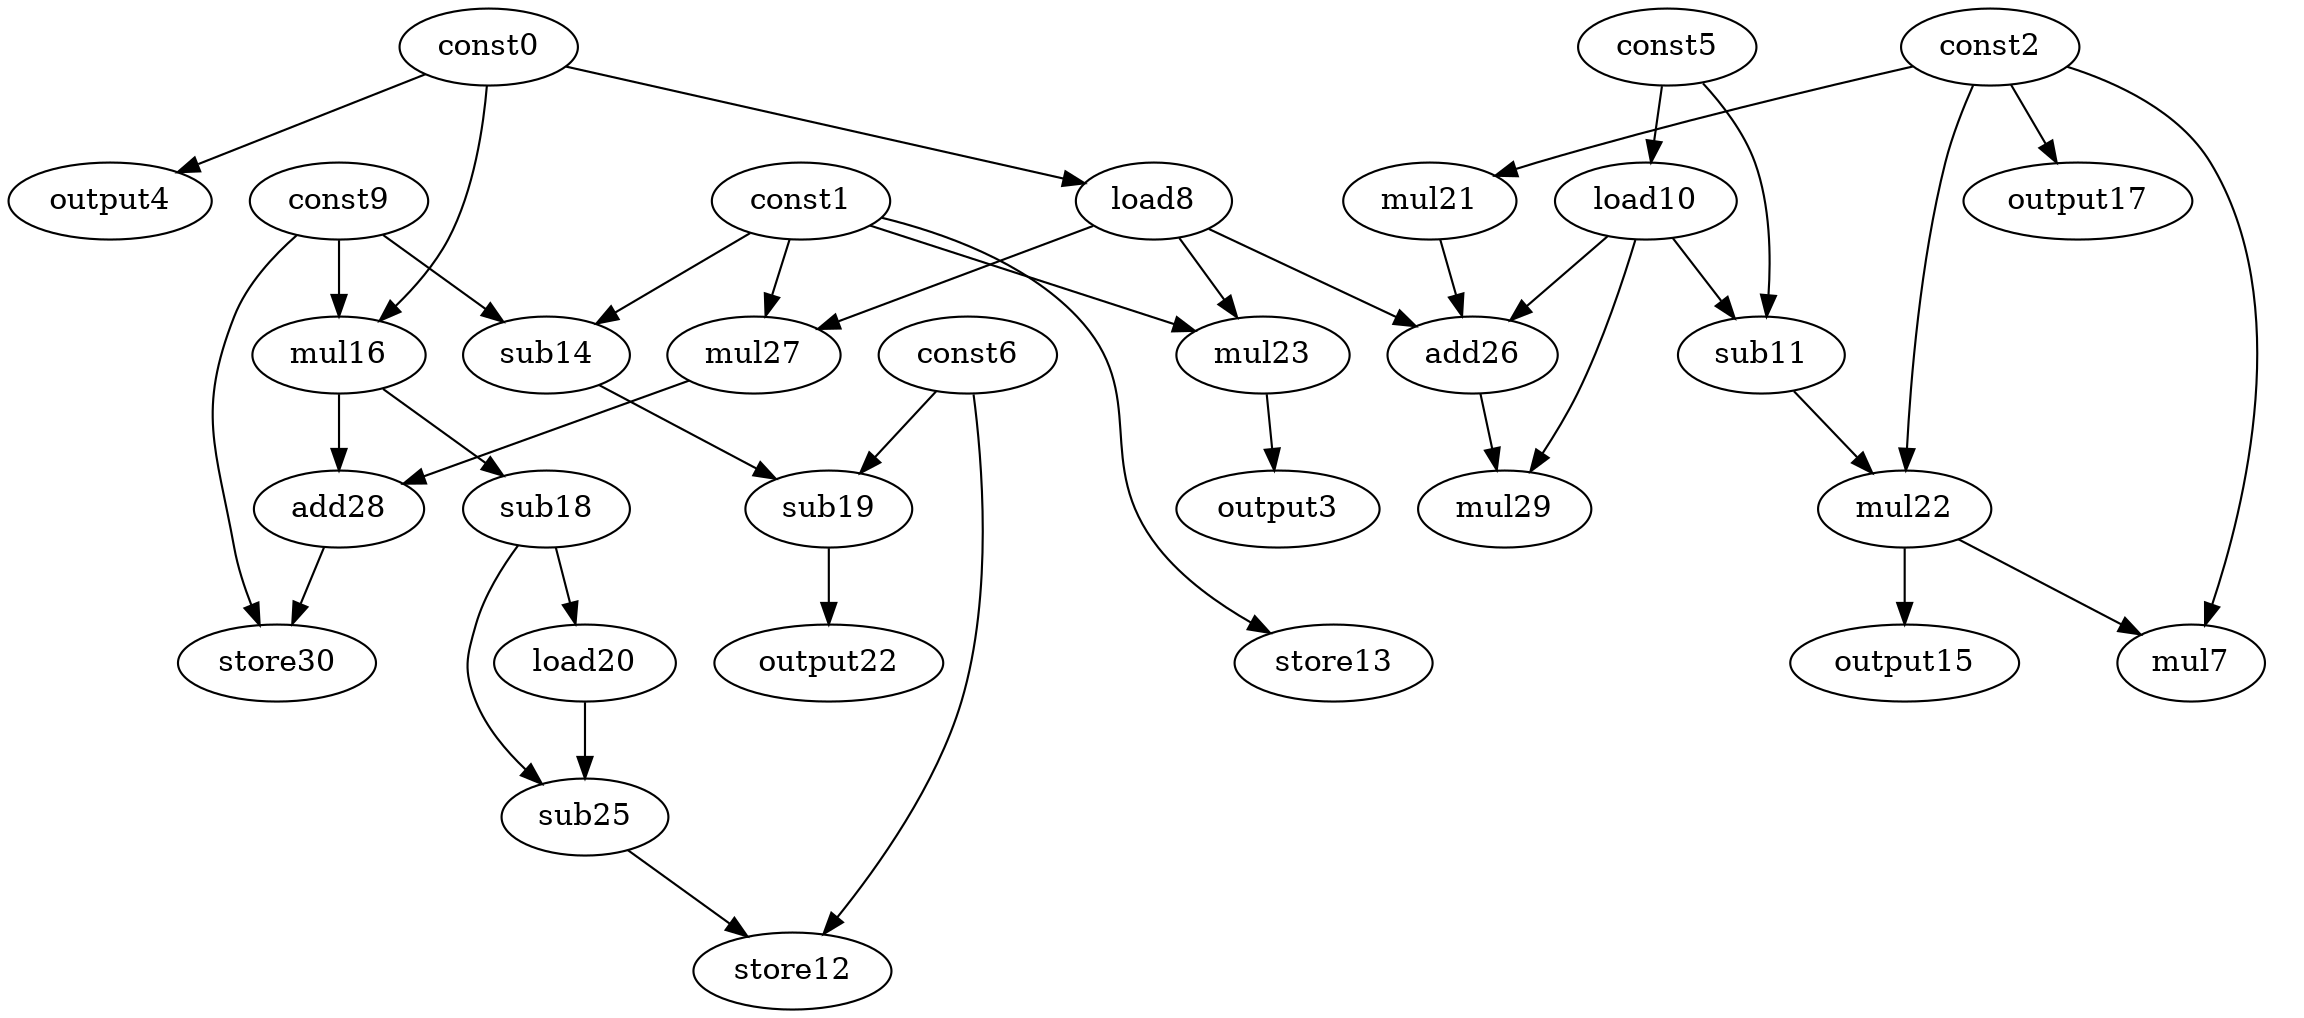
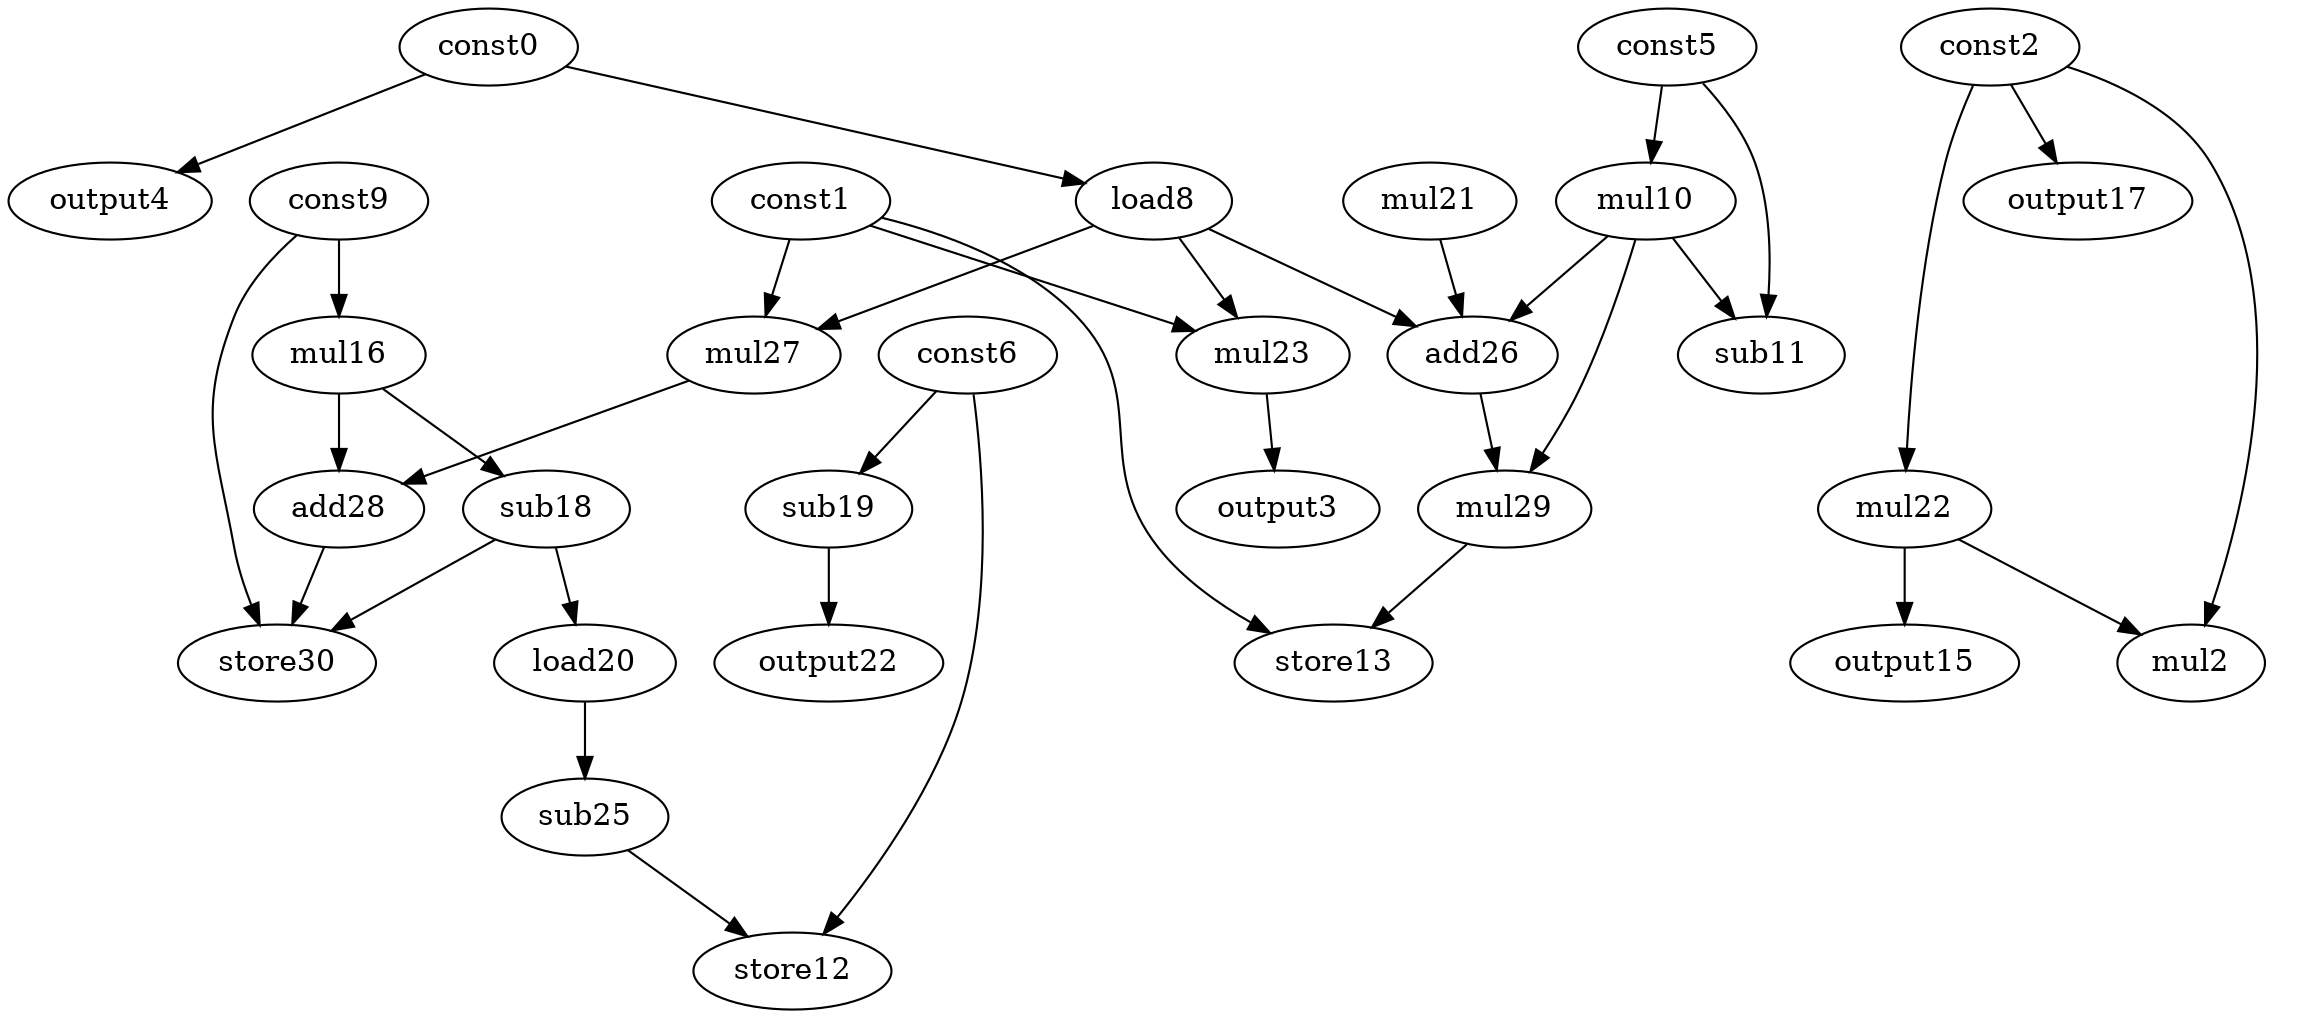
  digraph {
    node [opcode=mul]
    edge [operand=0]
    const0 [opcode=const]
    output4 [opcode=output]
    load8 [opcode=load]
    mul16
    mul23
    mul27
    add26 [opcode=add]
    sub18 [opcode=sub]
    add28 [opcode=add]
    const1 [opcode=const]
    store13 [opcode=store]
-   sub14 [opcode=sub]
    sub19 [opcode=sub]
    output3 [opcode=output]
    const2 [opcode=const]
-   mul7
+   mul7 [label=mul2]
    output17 [opcode=output]
    mul21
    n19 [label=mul22]
    output15 [opcode=output]
    const5 [opcode=const]
-   load10 [opcode=load]
+   load10 [opcode=load label=mul10]
    sub11 [opcode=sub]
    mul29
    const6 [opcode=const]
    store12 [opcode=store]
    output22 [opcode=output]
    load20 [opcode=load]
    sub25 [opcode=sub]
    const9 [opcode=const]
    store30 [opcode=store]
    const0 -> output4
    const0 -> load8
-   const0 -> mul16
    load8 -> mul23
    load8 -> mul27
    load8 -> add26
    mul16 -> sub18
    mul16 -> add28
    mul23 -> output3
    mul27 -> add28 [operand=1]
    add26 -> mul29 [operand=1]
    sub18 -> load20
-   sub18 -> sub25
+   sub18 -> store30
    add28 -> store30 [operand=1]
    const1 -> mul23 [operand=1]
    const1 -> mul27 [operand=1]
    const1 -> store13
-   const1 -> sub14 [operand=1]
-   sub14 -> sub19
    sub19 -> output22
    const2 -> mul7 [operand=1]
    const2 -> output17
-   const2 -> mul21 [operand=1]
    const2 -> n19
    mul21 -> add26 [operand=1]
    n19 -> mul7
    n19 -> output15
    const5 -> load10
    const5 -> sub11 [operand=1]
    load10 -> add26
    load10 -> sub11
    load10 -> mul29
-   sub11 -> n19 [operand=1]
+   mul29 -> store13 [operand=1]
    const6 -> sub19 [operand=1]
    const6 -> store12 [operand=1]
    load20 -> sub25 [operand=1]
    sub25 -> store12
    const9 -> mul16 [operand=1]
-   const9 -> sub14
    const9 -> store30
  }
